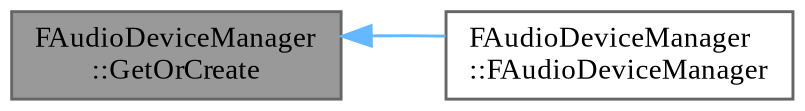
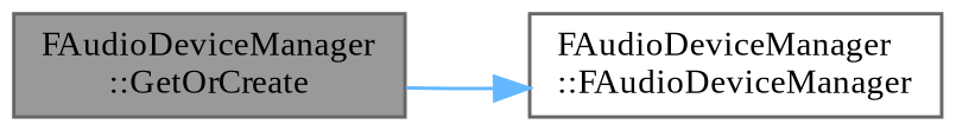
  digraph {
    rankdir=LR
    fontname="Liberation Serif"
    node [fontname="Liberation Serif" fontsize=10 shape=box style=filled]
    n1 [color=gray40 fillcolor=grey60 fontcolor=black height=0.2 label="FAudioDeviceManager\l::GetOrCreate" width=0.4]
    n2 [color=grey40 fillcolor=white height=0.2 label="FAudioDeviceManager\l::FAudioDeviceManager" width=0.4]
-   n2 -> n1 [color=steelblue1 fontname="Liberation Serif" fontsize=10 labelfontname=Helvetica labelfontsize=10 style=solid]
+   n1 -> n2 [color=steelblue1 fontname="Liberation Serif" fontsize=10 labelfontname=Helvetica labelfontsize=10 style=solid]
  }
